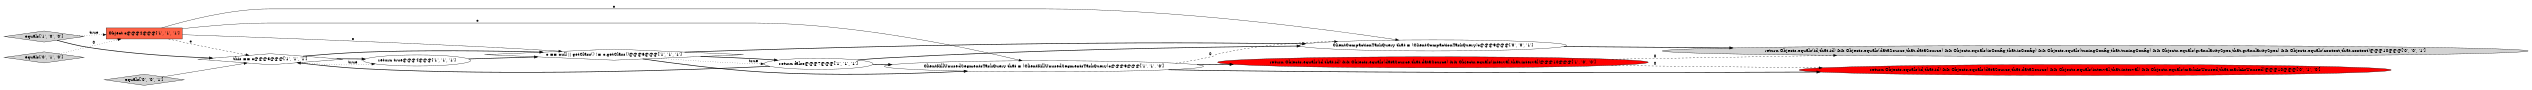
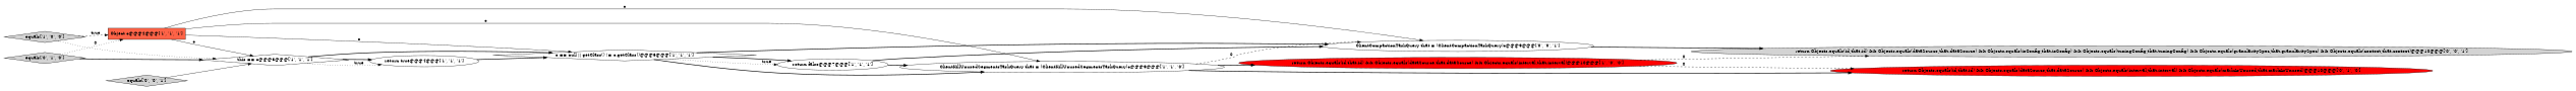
  digraph {
    rankdir=LR
    node [fillcolor=white shape=ellipse style=filled]
    edge [style=bold]
    n1 [fillcolor=tomato label="Object o@@@2@@@['1', '1', '1']" shape=box]
    n2 [label="this == o@@@3@@@['1', '1', '1']" shape=diamond]
    n3 [label="ClientCompactionTaskQuery that = (ClientCompactionTaskQuery)o@@@9@@@['0', '0', '1']"]
    n4 [label="ClientKillUnusedSegmentsTaskQuery that = (ClientKillUnusedSegmentsTaskQuery)o@@@9@@@['1', '1', '0']"]
    n5 [label="o == null || getClass() != o.getClass()@@@6@@@['1', '1', '1']" shape=diamond]
    n6 [label="return true@@@4@@@['1', '1', '1']"]
    n7 [fillcolor=lightgray label="return Objects.equals(id,that.id) && Objects.equals(dataSource,that.dataSource) && Objects.equals(ioConfig,that.ioConfig) && Objects.equals(tuningConfig,that.tuningConfig) && Objects.equals(granularitySpec,that.granularitySpec) && Objects.equals(context,that.context)@@@10@@@['0', '0', '1']"]
    n8 [fillcolor=red label="return Objects.equals(id,that.id) && Objects.equals(dataSource,that.dataSource) && Objects.equals(interval,that.interval) && Objects.equals(markAsUnused,that.markAsUnused)@@@10@@@['0', '1', '0']"]
    n9 [fillcolor=red label="return Objects.equals(id,that.id) && Objects.equals(dataSource,that.dataSource) && Objects.equals(interval,that.interval)@@@10@@@['1', '0', '0']"]
    n10 [label="return false@@@7@@@['1', '1', '1']"]
    n11 [fillcolor=lightgray label="equals['0', '0', '1']" shape=diamond]
    n12 [fillcolor=lightgray label="equals['0', '1', '0']" shape=diamond]
    n13 [fillcolor=lightgray label="equals['1', '0', '0']" shape=diamond]
-   n1 -> n2 [label=o style=dashed]
+   n1 -> n2 [label=o style=solid]
    n1 -> n3 [label=o style=solid]
    n1 -> n4 [label=o style=solid]
    n1 -> n5 [label=o style=solid]
    n2 -> n5
    n2 -> n6
    n2 -> n6 [label=true style=dotted]
    n3 -> n7
    n4 -> n3 [label=0 style=dashed]
    n4 -> n8
    n4 -> n9
    n5 -> n3
    n5 -> n4
    n5 -> n10 [label=true style=dotted]
    n5 -> n10
    n6 -> n5
    n9 -> n7 [label=0 style=dashed]
    n9 -> n8 [label=0 style=dashed]
    n10 -> n3
    n10 -> n4
    n11 -> n2 [style=solid]
    n12 -> n1 [label=0 style=dotted]
-   n10 -> n2
-   n13 -> n1 [label=true style=dotted]
-   n13 -> n2
+   n12 -> n2
+   n13 -> n1 [label=true style=dashed]
+   n13 -> n2 [style=dotted]
  }
